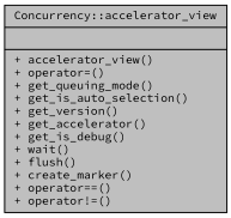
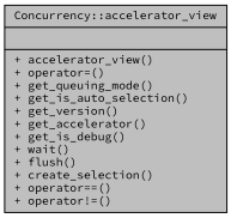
  digraph {
    fontname="Source Code Pro"
-   n1 [color=black fillcolor=grey75 fontcolor=black fontname="Source Code Pro" fontsize=10 height=0.2 label="{Concurrency::accelerator_view\n||+ accelerator_view()\l+ operator=()\l+ get_queuing_mode()\l+ get_is_auto_selection()\l+ get_version()\l+ get_accelerator()\l+ get_is_debug()\l+ wait()\l+ flush()\l+ create_marker()\l+ operator==()\l+ operator!=()\l}" shape=record style=filled width=0.4]
+   n1 [color=black fillcolor=grey75 fontcolor=black fontname="Source Code Pro" fontsize=10 height=0.2 label="{Concurrency::accelerator_view\n||+ accelerator_view()\l+ operator=()\l+ get_queuing_mode()\l+ get_is_auto_selection()\l+ get_version()\l+ get_accelerator()\l+ get_is_debug()\l+ wait()\l+ flush()\l+ create_selection()\l+ operator==()\l+ operator!=()\l}" shape=record style=filled width=0.4]
  }
